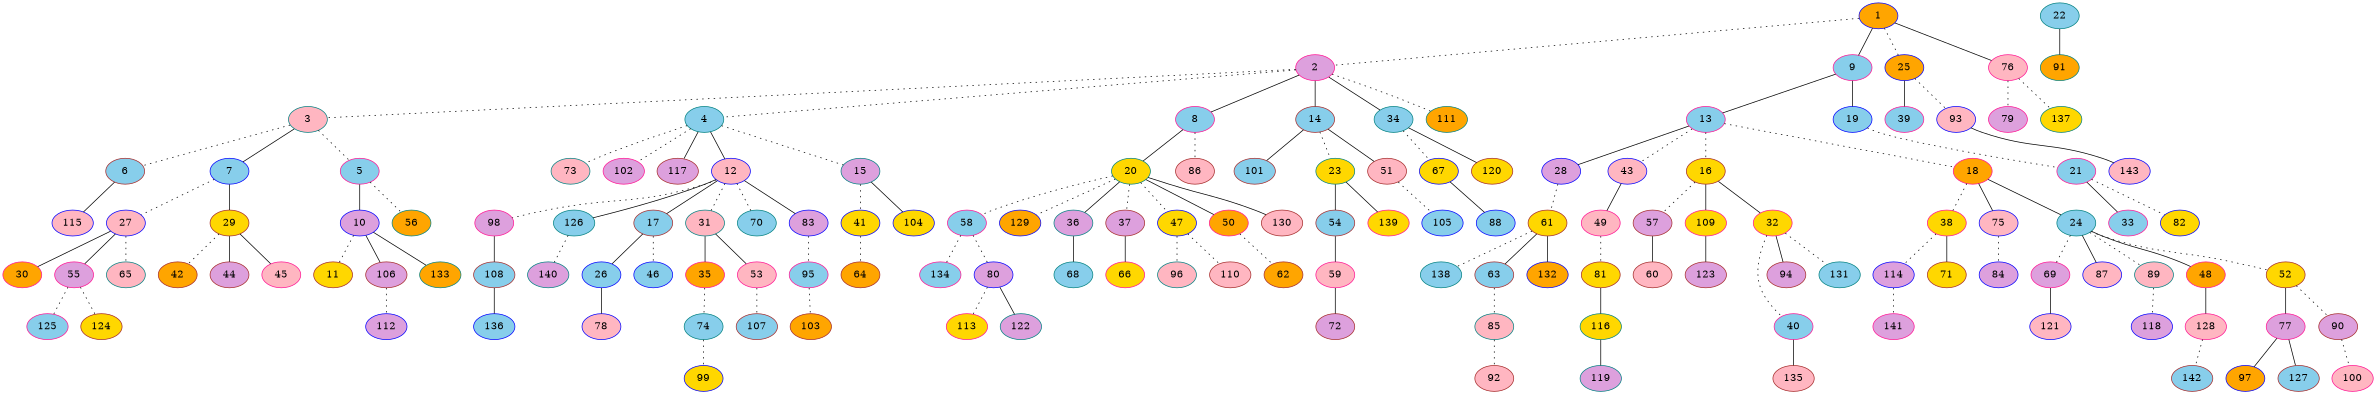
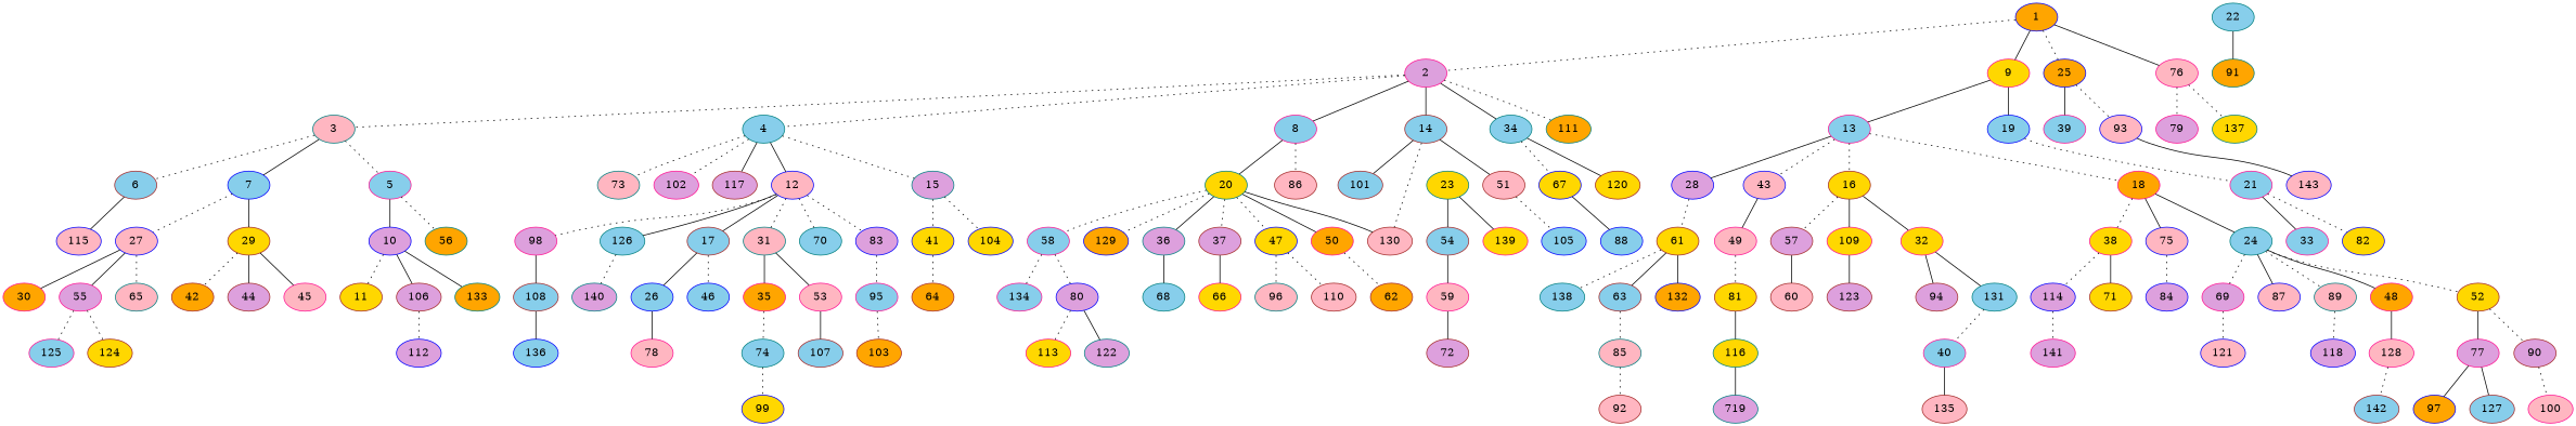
  graph {
    node [color=deeppink fillcolor=skyblue style=filled]
    edge [style=solid]
    1 [color=blue fillcolor=orange]
    2 [fillcolor=plum]
-   9
+   9 [fillcolor=gold]
    25 [color=blue fillcolor=orange]
    76 [fillcolor=lightpink]
    3 [color=teal fillcolor=lightpink]
    4 [color=teal]
    8
    14 [color=brown]
    34 [color=teal]
    111 [color=teal fillcolor=orange]
    13
    19 [color=blue]
    39
    93 [color=blue fillcolor=lightpink]
    79 [fillcolor=plum]
    137 [color=teal fillcolor=gold]
    5
    6 [color=brown]
    7 [color=blue]
    12 [color=blue fillcolor=lightpink]
    15 [color=teal fillcolor=plum]
    73 [color=teal fillcolor=lightpink]
    102 [fillcolor=plum]
    117 [color=brown fillcolor=plum]
    20 [color=teal fillcolor=gold]
    86 [color=brown fillcolor=lightpink]
    23 [color=teal fillcolor=gold]
    51 [color=brown fillcolor=lightpink]
    101 [color=brown]
    67 [color=blue fillcolor=gold]
    120 [color=brown fillcolor=gold]
    10 [color=blue fillcolor=plum]
    56 [color=teal fillcolor=orange]
    115 [color=blue fillcolor=lightpink]
    27 [color=blue fillcolor=lightpink]
    29 [color=brown fillcolor=gold]
    17 [color=brown]
    31 [color=teal fillcolor=lightpink]
    70 [color=teal]
    83 [color=blue fillcolor=plum]
    98 [fillcolor=plum]
    126 [color=teal]
    41 [color=blue fillcolor=gold]
    104 [color=blue fillcolor=gold]
    11 [color=brown fillcolor=gold]
    106 [color=brown fillcolor=plum]
    133 [color=teal fillcolor=orange]
    22 [color=teal]
    91 [color=teal fillcolor=orange]
    30 [fillcolor=orange]
    55 [fillcolor=plum]
    65 [color=teal fillcolor=lightpink]
    42 [color=brown fillcolor=orange]
    44 [color=brown fillcolor=plum]
    45 [fillcolor=lightpink]
    36 [color=teal fillcolor=plum]
    37 [color=brown fillcolor=plum]
    47 [color=blue fillcolor=gold]
    50 [fillcolor=orange]
    58
    129 [color=blue fillcolor=orange]
    130 [color=brown fillcolor=lightpink]
    16 [color=brown fillcolor=gold]
    18 [fillcolor=orange]
    28 [color=blue fillcolor=plum]
    43 [color=blue fillcolor=lightpink]
    21
    112 [color=blue fillcolor=plum]
    26 [color=blue]
    46 [color=blue]
    35 [fillcolor=orange]
    53 [fillcolor=lightpink]
    95
    108 [color=brown]
    140 [color=teal fillcolor=plum]
    32 [fillcolor=gold]
    57 [color=brown fillcolor=plum]
    109 [fillcolor=gold]
    24 [color=teal]
    38 [fillcolor=gold]
    75 [color=blue fillcolor=lightpink]
    61 [color=brown fillcolor=gold]
    49 [fillcolor=lightpink]
    54 [color=brown]
    139 [fillcolor=gold]
    105 [color=blue]
    64 [color=brown fillcolor=orange]
    40
    94 [color=brown fillcolor=plum]
    131 [color=teal]
    60 [color=brown fillcolor=lightpink]
    123 [color=brown fillcolor=plum]
-   78 [color=blue fillcolor=lightpink]
+   78 [fillcolor=lightpink]
    48 [fillcolor=orange]
    52 [color=brown fillcolor=gold]
    69 [fillcolor=plum]
    87 [color=blue fillcolor=lightpink]
    89 [color=teal fillcolor=lightpink]
    71 [color=brown fillcolor=gold]
    114 [color=blue fillcolor=plum]
    84 [color=blue fillcolor=plum]
    33
    82 [color=blue fillcolor=gold]
    68 [color=teal]
    66 [fillcolor=gold]
    96 [color=teal fillcolor=lightpink]
    110 [color=brown fillcolor=lightpink]
    62 [color=brown fillcolor=orange]
    80 [color=blue fillcolor=plum]
    134
    59 [fillcolor=lightpink]
    128 [fillcolor=lightpink]
    77 [fillcolor=plum]
    90 [color=brown fillcolor=plum]
    121 [color=blue fillcolor=lightpink]
    118 [color=blue fillcolor=plum]
    143 [color=blue fillcolor=lightpink]
    124 [color=brown fillcolor=gold]
    125
    63 [color=brown]
    132 [color=blue fillcolor=orange]
    138 [color=teal]
    74 [color=teal]
    107 [color=brown]
    135 [color=brown fillcolor=lightpink]
    88 [color=blue]
    99 [color=blue fillcolor=gold]
    141 [fillcolor=plum]
    81 [color=brown fillcolor=gold]
    142 [color=brown]
    116 [color=teal fillcolor=gold]
    97 [color=blue fillcolor=orange]
    127 [color=brown]
    100 [fillcolor=lightpink]
    72 [color=brown fillcolor=plum]
    113 [fillcolor=gold]
    122 [color=teal fillcolor=plum]
    85 [color=teal fillcolor=lightpink]
    92 [color=brown fillcolor=lightpink]
-   119 [color=teal fillcolor=plum]
+   119 [color=teal fillcolor=plum label=719]
    103 [color=brown fillcolor=orange]
    136 [color=blue]
    1 -- 2 [style=dotted]
    1 -- 9
    1 -- 25 [style=dotted]
    1 -- 76
    2 -- 3 [style=dotted]
    2 -- 4 [style=dotted]
    2 -- 8
    2 -- 14
    2 -- 34
    2 -- 111 [style=dotted]
    9 -- 13
    9 -- 19
    25 -- 39
    25 -- 93 [style=dotted]
    76 -- 79 [style=dotted]
    76 -- 137 [style=dotted]
    3 -- 5 [style=dotted]
    3 -- 6 [style=dotted]
    3 -- 7
    4 -- 12
    4 -- 15 [style=dotted]
    4 -- 73 [style=dotted]
    4 -- 102 [style=dotted]
    4 -- 117
    8 -- 20
    8 -- 86 [style=dotted]
-   14 -- 23 [style=dotted]
+   14 -- 130 [style=dotted]
    14 -- 51
    14 -- 101
    34 -- 67 [style=dotted]
    34 -- 120
    13 -- 16 [style=dotted]
    13 -- 18 [style=dotted]
    13 -- 28
    13 -- 43 [style=dotted]
    19 -- 21 [style=dotted]
    93 -- 143
    5 -- 10
    5 -- 56 [style=dotted]
    6 -- 115
    7 -- 27 [style=dotted]
    7 -- 29
    12 -- 17
    12 -- 31 [style=dotted]
    12 -- 70 [style=dotted]
-   12 -- 83
+   12 -- 83 [style=dotted]
    12 -- 98 [style=dotted]
    12 -- 126
    15 -- 41 [style=dotted]
-   15 -- 104
+   15 -- 104 [style=dotted]
    20 -- 36
    20 -- 37 [style=dotted]
    20 -- 47 [style=dotted]
    20 -- 50
    20 -- 58 [style=dotted]
    20 -- 129 [style=dotted]
    20 -- 130
    23 -- 54
    23 -- 139
    51 -- 105 [style=dotted]
    67 -- 88
    10 -- 11 [style=dotted]
    10 -- 106
    10 -- 133
    27 -- 30
    27 -- 55
    27 -- 65 [style=dotted]
    29 -- 42 [style=dotted]
    29 -- 44
    29 -- 45
    17 -- 26
    17 -- 46 [style=dotted]
    31 -- 35
    31 -- 53
    83 -- 95 [style=dotted]
    98 -- 108
    126 -- 140 [style=dotted]
    41 -- 64 [style=dotted]
    106 -- 112 [style=dotted]
    22 -- 91
    55 -- 124 [style=dotted]
    55 -- 125 [style=dotted]
    36 -- 68
    37 -- 66
    47 -- 96 [style=dotted]
    47 -- 110 [style=dotted]
    50 -- 62 [style=dotted]
    58 -- 80 [style=dotted]
    58 -- 134 [style=dotted]
    16 -- 32
    16 -- 57 [style=dotted]
    16 -- 109
    18 -- 24
    18 -- 38 [style=dotted]
    18 -- 75
    28 -- 61 [style=dotted]
    43 -- 49
    21 -- 33
    21 -- 82 [style=dotted]
    26 -- 78
    35 -- 74 [style=dotted]
-   53 -- 107 [style=dotted]
+   53 -- 107
    95 -- 103 [style=dotted]
    108 -- 136
-   32 -- 40 [style=dotted]
+   131 -- 40 [style=dotted]
    32 -- 94
-   32 -- 131 [style=dotted]
+   32 -- 131
    57 -- 60
    109 -- 123
    24 -- 48
    24 -- 52 [style=dotted]
    24 -- 69 [style=dotted]
    24 -- 87
    24 -- 89 [style=dotted]
    38 -- 71
    38 -- 114 [style=dotted]
    75 -- 84 [style=dotted]
    61 -- 63
    61 -- 132
    61 -- 138 [style=dotted]
    49 -- 81 [style=dotted]
    54 -- 59
    40 -- 135
    48 -- 128
    52 -- 77
    52 -- 90 [style=dotted]
-   69 -- 121
+   69 -- 121 [style=dotted]
    89 -- 118 [style=dotted]
    114 -- 141 [style=dotted]
    80 -- 113 [style=dotted]
    80 -- 122
    59 -- 72
    128 -- 142 [style=dotted]
    77 -- 97
    77 -- 127
    90 -- 100 [style=dotted]
    63 -- 85 [style=dotted]
    74 -- 99 [style=dotted]
    81 -- 116
    116 -- 119
    85 -- 92 [style=dotted]
  }
